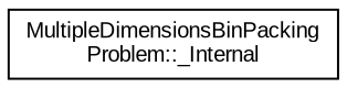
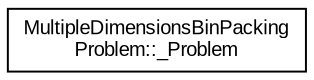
  digraph {
    rankdir=LR
    fontname="Liberation Sans"
-   n1 [color=black fillcolor=white fontname="Liberation Sans" fontsize=10 height=0.2 label="MultipleDimensionsBinPacking\lProblem::_Internal" shape=record style=filled width=0.4]
+   n1 [color=black fillcolor=white fontname="Liberation Sans" fontsize=10 height=0.2 label="MultipleDimensionsBinPacking\lProblem::_Problem" shape=record style=filled width=0.4]
  }
